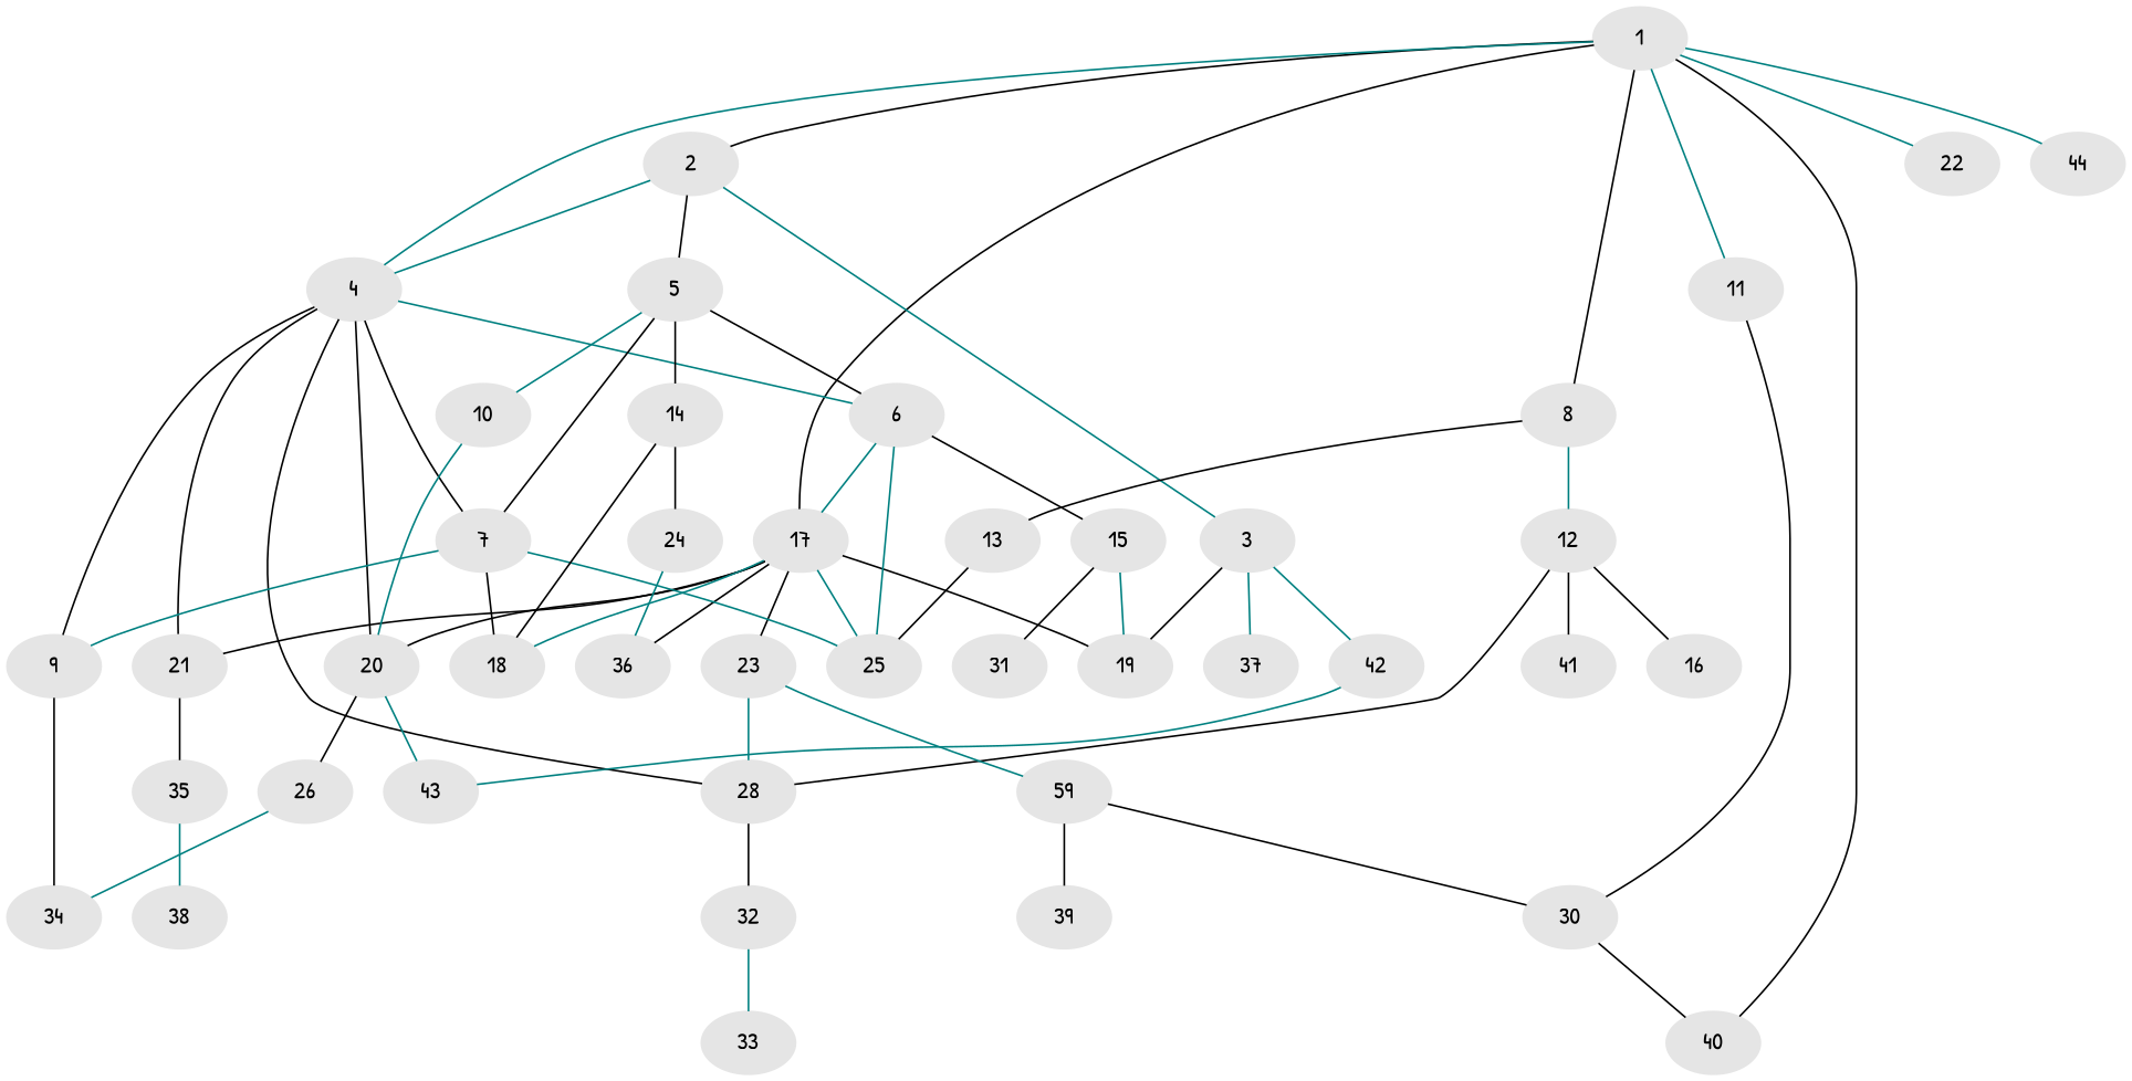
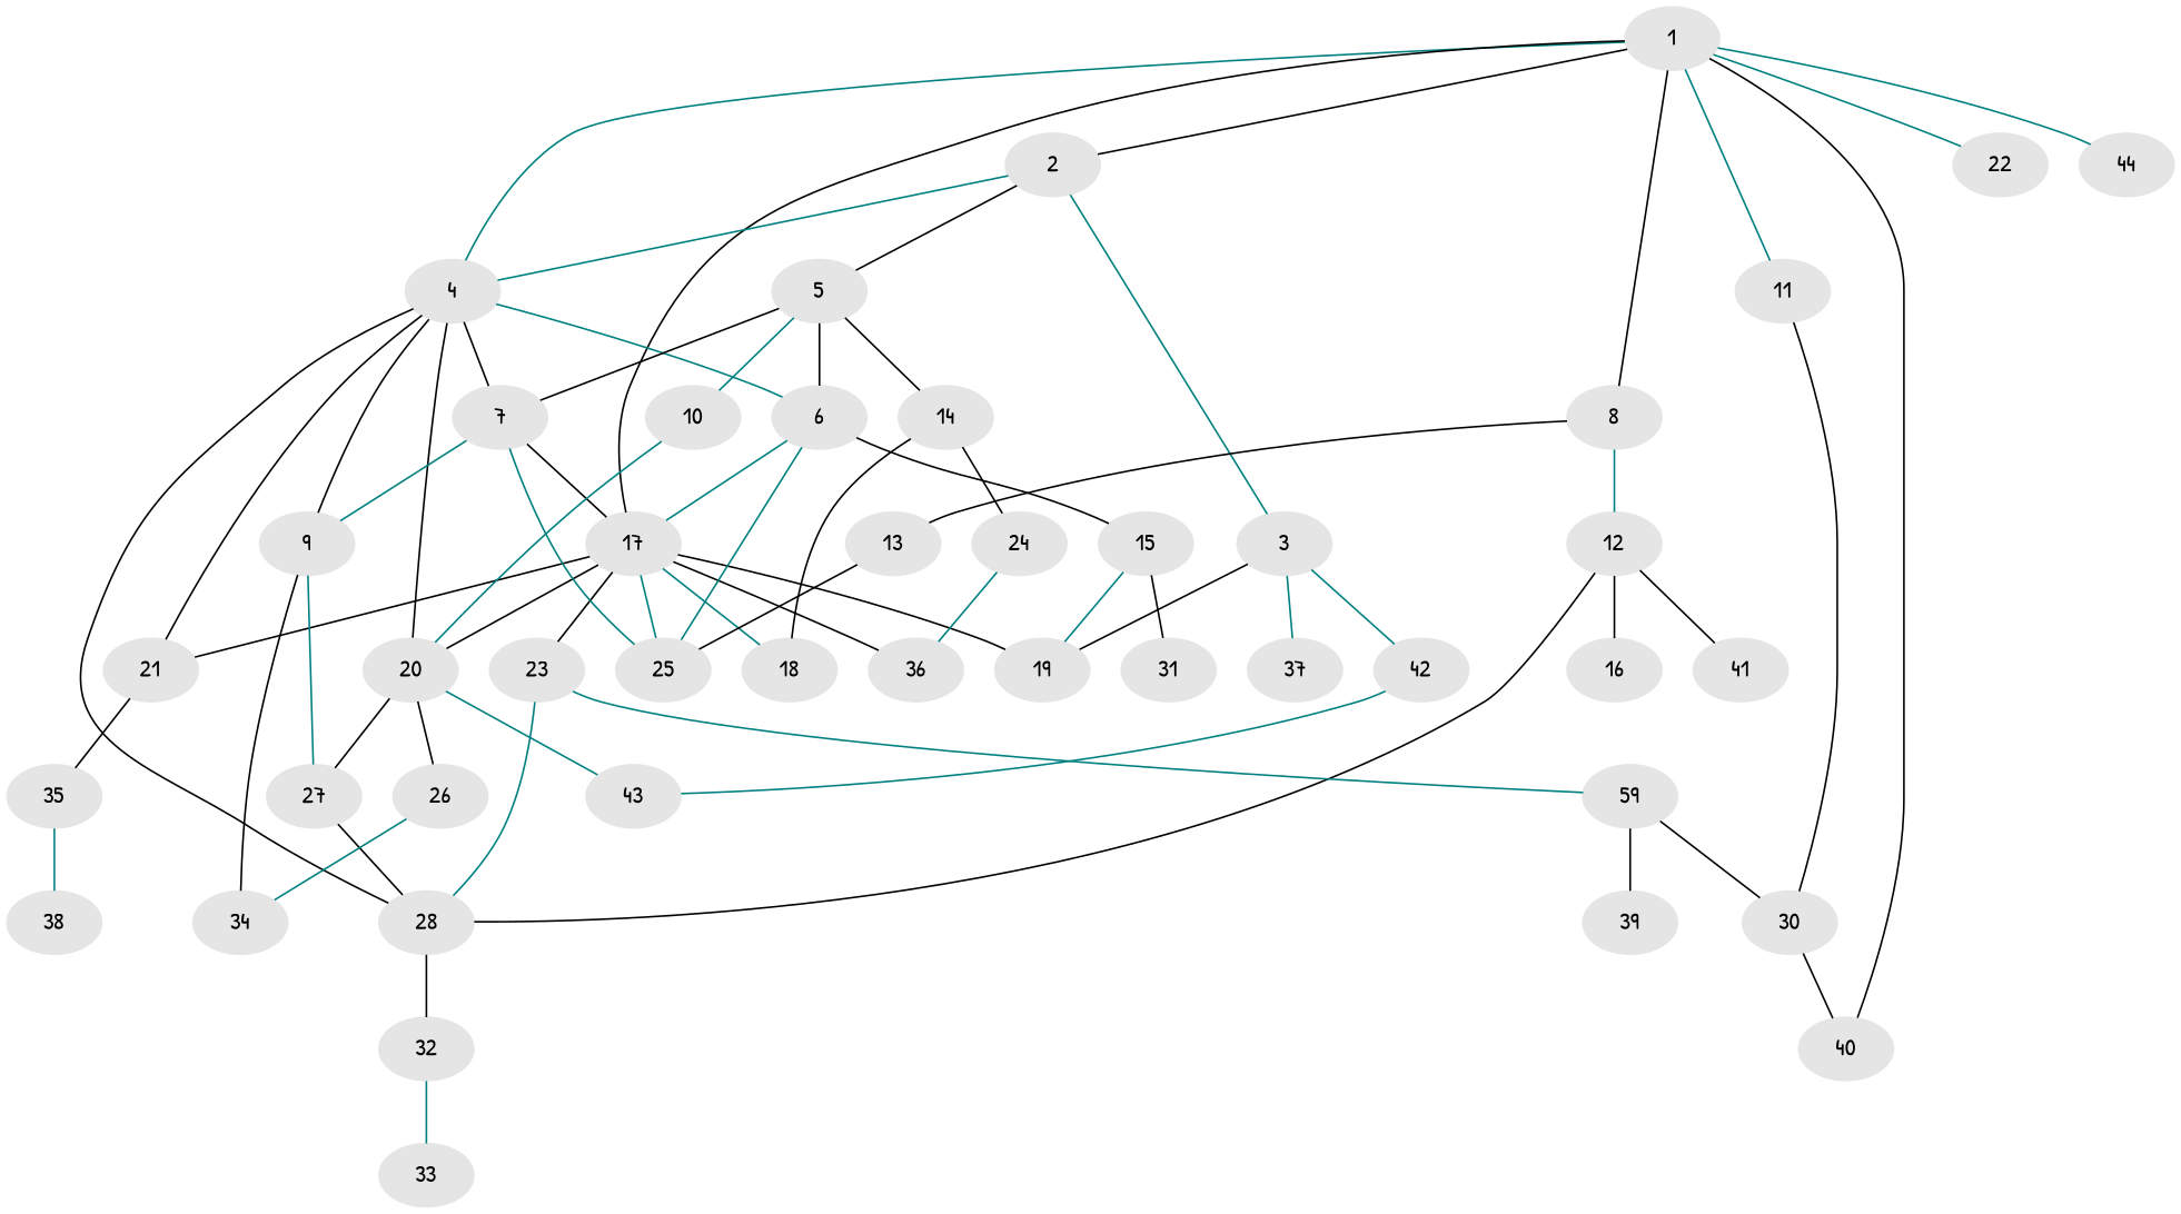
  graph {
    fontname="Patrick Hand"
    node [color=gray90 fontname="Patrick Hand" style=filled]
    edge [color=black fontname="Patrick Hand" weight=1.0]
    1
    2
    4
    8
    11
    17
    22
    40
    44
    3
    5
    6
    7
    9
    20
    21
    28
    12
    13
    30
    19
    25
    18
    23
    36
    37
    42
    10
    14
    43
    15
+   27
    34
    26
    35
    32
    24
    31
    16
    41
    n41 [label=59]
    38
    39
    33
    1 -- 2
    1 -- 4 [color=teal]
    1 -- 8
    1 -- 11 [color=teal]
    1 -- 17
    1 -- 22 [color=teal]
    1 -- 40
    1 -- 44 [color=teal]
    2 -- 4 [color=teal]
    2 -- 3 [color=teal]
    2 -- 5
    4 -- 6 [color=teal]
    4 -- 7
    4 -- 9
    4 -- 20
    4 -- 21
    4 -- 28
    8 -- 12 [color=teal]
    8 -- 13
    11 -- 30
    17 -- 20
    17 -- 21
    17 -- 19
    17 -- 25 [color=teal]
    17 -- 18 [color=teal]
    17 -- 23
    17 -- 36
    3 -- 19
    3 -- 37 [color=teal]
    3 -- 42 [color=teal]
    5 -- 6
    5 -- 7
    5 -- 10 [color=teal]
    5 -- 14
    6 -- 17 [color=teal]
    6 -- 25 [color=teal]
    6 -- 15
-   7 -- 18 [weight=4.0]
+   7 -- 17 [weight=4.0]
    7 -- 9 [color=teal weight=4.0]
    7 -- 25 [color=teal]
+   9 -- 27 [color=teal]
    9 -- 34
    20 -- 43 [color=teal weight=2.0]
+   20 -- 27
    20 -- 26
    21 -- 35
    28 -- 32
    12 -- 28
    12 -- 16
    12 -- 41
    13 -- 25 [weight=2.0]
    30 -- 40
    23 -- 28 [color=teal]
    23 -- n41 [color=teal weight=2.0]
    42 -- 43 [color=teal]
    10 -- 20 [color=teal]
    14 -- 18
    14 -- 24
    15 -- 19 [color=teal]
    15 -- 31
+   27 -- 28
    26 -- 34 [color=teal]
    35 -- 38 [color=teal]
    32 -- 33 [color=teal]
    24 -- 36 [color=teal]
    n41 -- 30 [weight=2.0]
    n41 -- 39
  }
